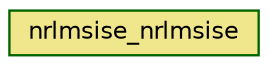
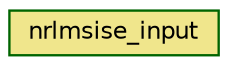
  digraph {
    rankdir=LR
-   n1 [color=darkgreen fillcolor=khaki fontname=Helvetica fontsize=10 height=0.2 label=nrlmsise_nrlmsise shape=record style=filled width=0.4]
+   n1 [color=darkgreen fillcolor=khaki fontname=Helvetica fontsize=10 height=0.2 label=nrlmsise_input shape=record style=filled width=0.4]
  }
